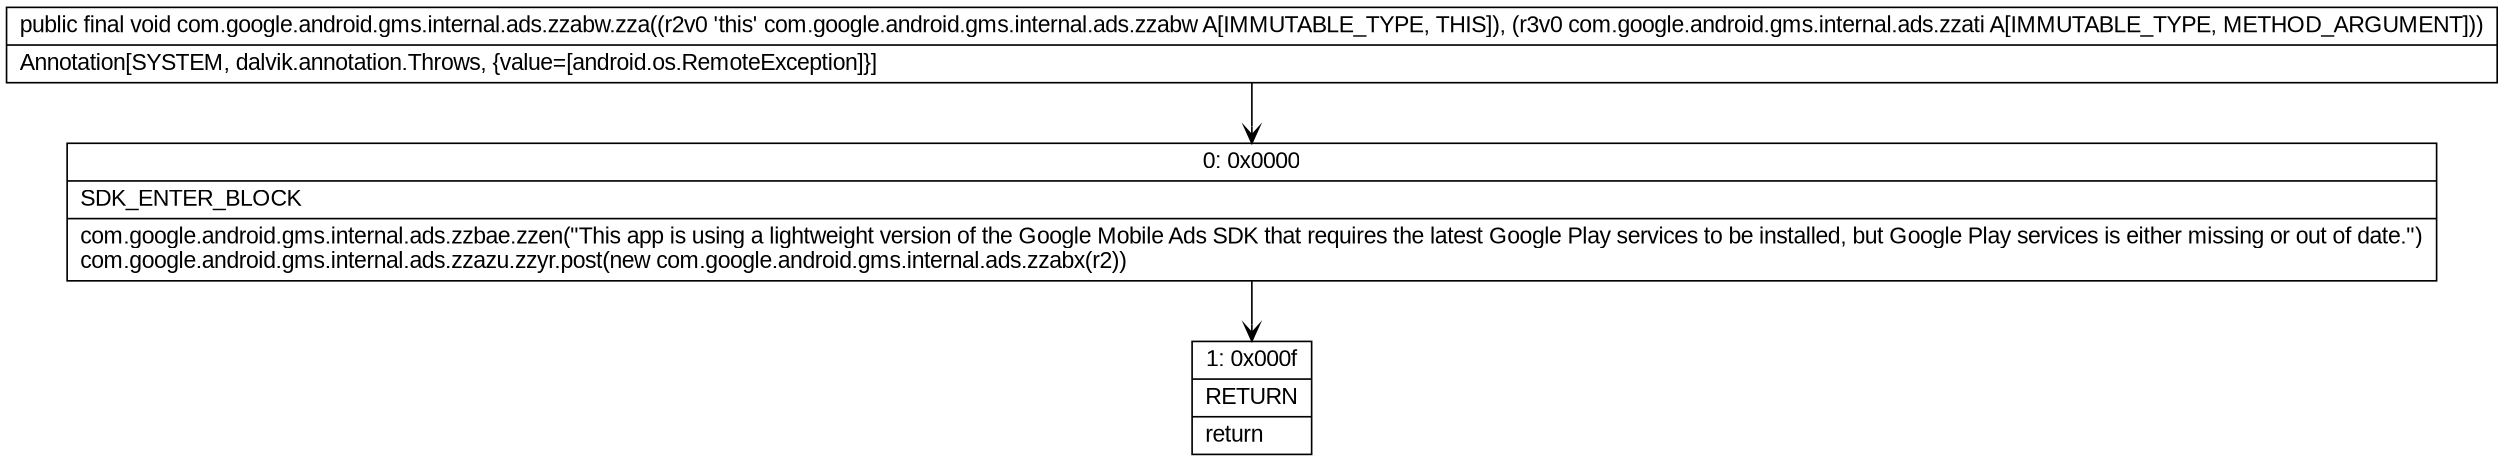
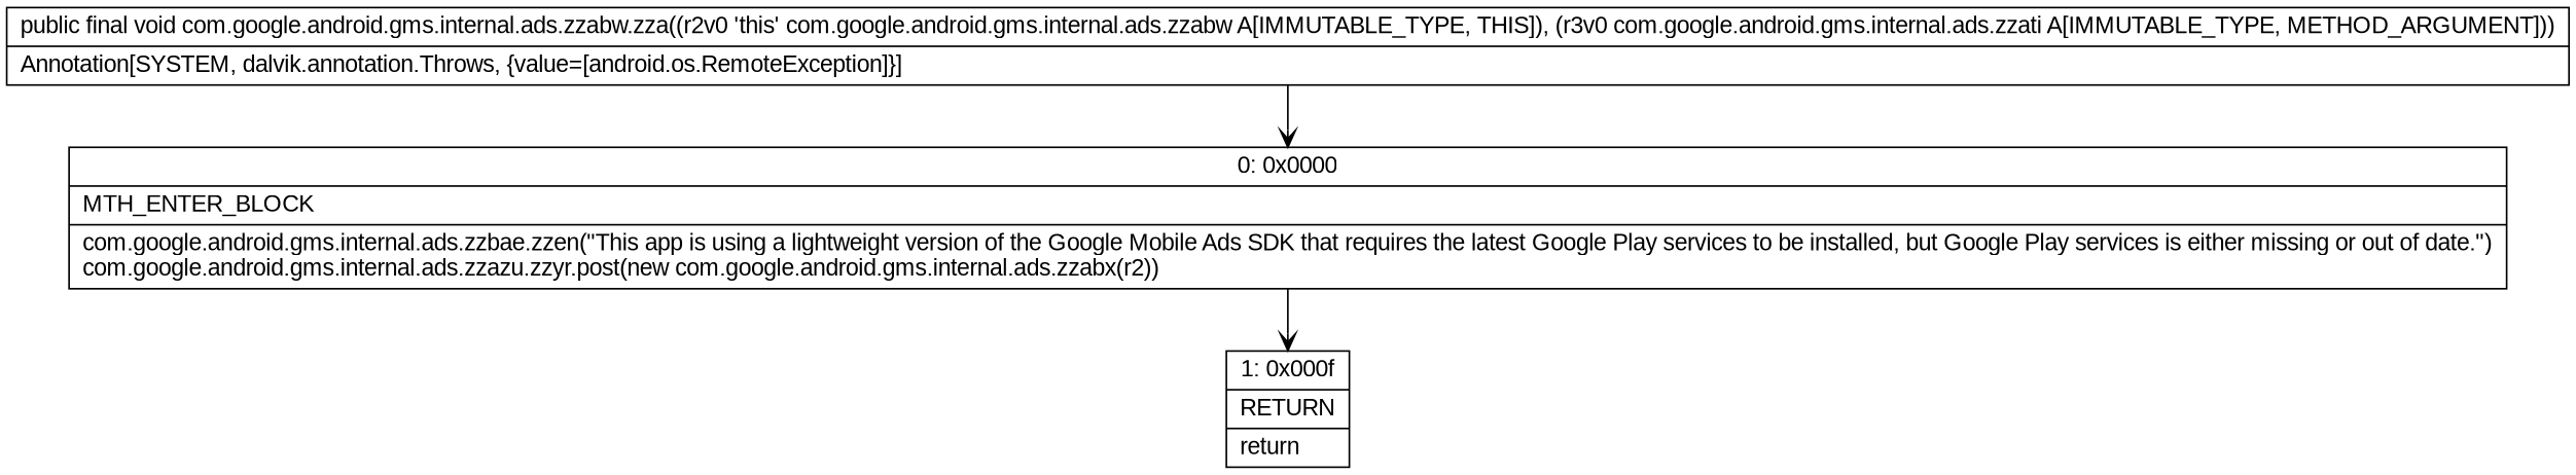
  digraph {
    fontname="Liberation Sans"
    node [shape=record fontname="Liberation Sans"]
    edge [arrowhead=vee fontname="Liberation Sans"]
-   n1 [label="{0\:\ 0x0000|SDK_ENTER_BLOCK\l|com.google.android.gms.internal.ads.zzbae.zzen(\"This app is using a lightweight version of the Google Mobile Ads SDK that requires the latest Google Play services to be installed, but Google Play services is either missing or out of date.\")\lcom.google.android.gms.internal.ads.zzazu.zzyr.post(new com.google.android.gms.internal.ads.zzabx(r2))\l}"]
+   n1 [label="{0\:\ 0x0000|MTH_ENTER_BLOCK\l|com.google.android.gms.internal.ads.zzbae.zzen(\"This app is using a lightweight version of the Google Mobile Ads SDK that requires the latest Google Play services to be installed, but Google Play services is either missing or out of date.\")\lcom.google.android.gms.internal.ads.zzazu.zzyr.post(new com.google.android.gms.internal.ads.zzabx(r2))\l}"]
    n2 [label="{1\:\ 0x000f|RETURN\l|return\l}"]
    n3 [label="{public final void com.google.android.gms.internal.ads.zzabw.zza((r2v0 'this' com.google.android.gms.internal.ads.zzabw A[IMMUTABLE_TYPE, THIS]), (r3v0 com.google.android.gms.internal.ads.zzati A[IMMUTABLE_TYPE, METHOD_ARGUMENT]))  | Annotation[SYSTEM, dalvik.annotation.Throws, \{value=[android.os.RemoteException]\}]\l}"]
    n1 -> n2
    n3 -> n1
  }
